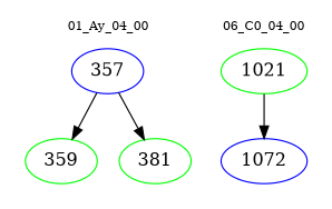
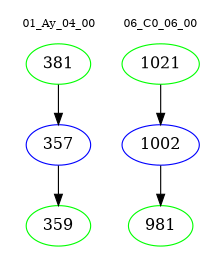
  digraph {
    node [color=green]
    edge [color=black]
    n1 [color=blue label=357]
    n2 [label=359]
    n3 [label=381]
-   n4 [color=blue label=1072]
+   n4 [color=blue label=1002]
+   n5 [label=981]
    n6 [label=1021]
    subgraph cluster_1 {
      color=white
      fontsize=10
      label="01_Ay_04_00"
      n1
      n2
      n3
    }
    subgraph cluster_2 {
      color=white
      fontsize=10
-     label="06_C0_04_00"
+     label="06_C0_06_00"
      n4
+     n5
      n6
    }
    n1 -> n2
-   n1 -> n3
+   n3 -> n1
+   n4 -> n5
    n6 -> n4
  }
